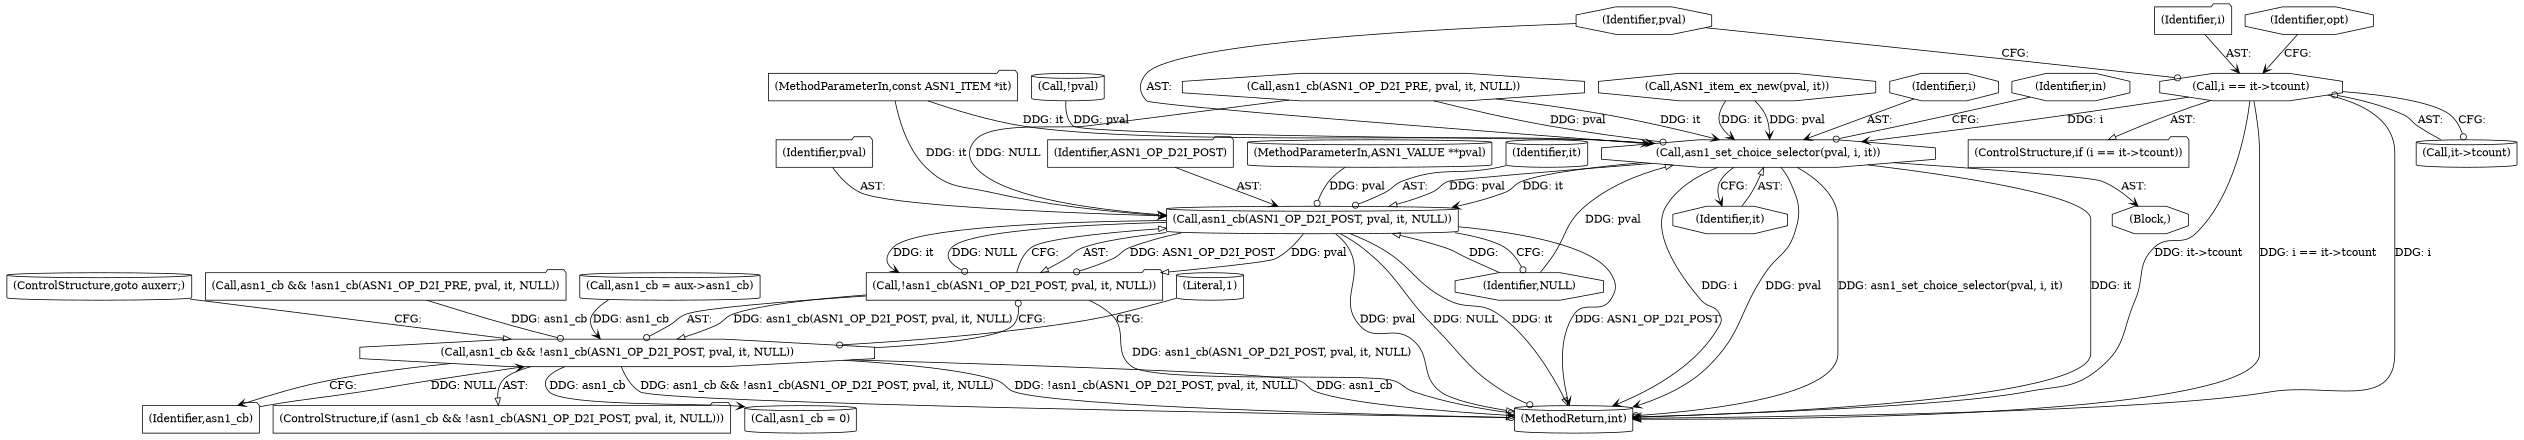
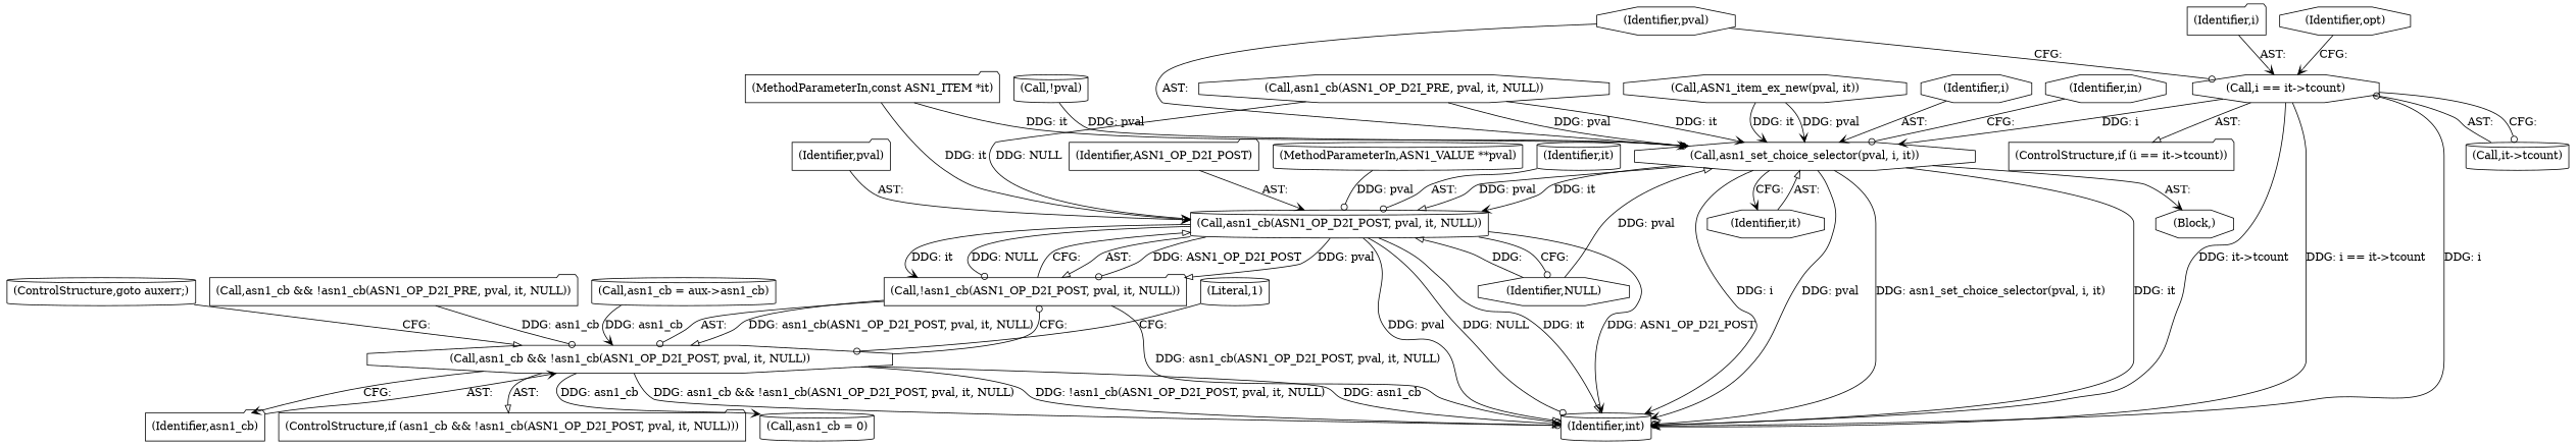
  digraph {
    node [shape=octagon]
    edge [arrowhead=vee]
    n1 [label="(Call,i == it->tcount)"]
    n2 [label="(Call,asn1_set_choice_selector(pval, i, it))"]
    n3 [label="(ControlStructure,if (i == it->tcount))" shape=folder]
-   n4 [label="(MethodReturn,int)" shape=cylinder]
+   n4 [label="(Identifier,int)" shape=cylinder]
    n5 [label="(Call,it->tcount)" shape=cylinder]
    n6 [label="(Call,asn1_cb(ASN1_OP_D2I_POST, pval, it, NULL))" shape=cylinder]
    n7 [label="(Block,)"]
    n8 [label="(Identifier,it)"]
    n9 [label="(Call,!asn1_cb(ASN1_OP_D2I_POST, pval, it, NULL))" shape=folder]
    n10 [label="(Identifier,NULL)"]
    n11 [label="(Call,asn1_cb && !asn1_cb(ASN1_OP_D2I_POST, pval, it, NULL))"]
    n12 [label="(Identifier,asn1_cb)" shape=folder]
    n13 [label="(ControlStructure,if (asn1_cb && !asn1_cb(ASN1_OP_D2I_POST, pval, it, NULL)))" shape=folder]
    n14 [label="(Call,asn1_cb = 0)" shape=cylinder]
    n15 [label="(Identifier,ASN1_OP_D2I_POST)" shape=folder]
    n16 [label="(Call,!pval)" shape=cylinder]
    n17 [label="(Identifier,pval)"]
    n18 [label="(Call,asn1_cb(ASN1_OP_D2I_PRE, pval, it, NULL))"]
    n19 [label="(MethodParameterIn,const ASN1_ITEM *it)" shape=folder]
    n20 [label="(Call,asn1_cb = aux->asn1_cb)" shape=cylinder]
    n21 [label="(MethodParameterIn,ASN1_VALUE **pval)" shape=cylinder]
    n22 [label="(Identifier,i)" shape=folder]
    n23 [label="(Identifier,i)"]
    n24 [label="(Literal,1)" shape=cylinder]
    n25 [label="(ControlStructure,goto auxerr;)" shape=cylinder]
    n26 [label="(Identifier,it)" shape=cylinder]
    n27 [label="(Identifier,in)"]
    n28 [label="(Call,asn1_cb && !asn1_cb(ASN1_OP_D2I_PRE, pval, it, NULL))" shape=folder]
    n29 [label="(Identifier,pval)" shape=folder]
    n30 [label="(Call,ASN1_item_ex_new(pval, it))"]
    n31 [label="(Identifier,opt)"]
    n1 -> n2 [label="DDG: i"]
    n1 -> n3 [arrowhead=onormal label="AST: "]
    n1 -> n4 [label="DDG: i"]
    n1 -> n4 [label="DDG: it->tcount"]
    n1 -> n4 [arrowhead=onormal label="DDG: i == it->tcount"]
    n1 -> n5 [arrowhead=odot label="CFG: "]
    n2 -> n4 [label="DDG: i"]
    n2 -> n4 [label="DDG: pval"]
    n2 -> n4 [arrowhead=odot label="DDG: asn1_set_choice_selector(pval, i, it)"]
    n2 -> n4 [arrowhead=odot label="DDG: it"]
    n2 -> n6 [arrowhead=onormal label="DDG: pval"]
    n2 -> n6 [label="DDG: it"]
    n2 -> n7 [label="AST: "]
    n2 -> n8 [label="CFG: "]
    n5 -> n1 [arrowhead=odot label="AST: "]
    n6 -> n4 [label="DDG: ASN1_OP_D2I_POST"]
    n6 -> n4 [arrowhead=onormal label="DDG: pval"]
    n6 -> n4 [arrowhead=odot label="DDG: NULL"]
    n6 -> n4 [arrowhead=onormal label="DDG: it"]
    n6 -> n9 [arrowhead=onormal label="AST: "]
    n6 -> n9 [arrowhead=odot label="DDG: ASN1_OP_D2I_POST"]
    n6 -> n9 [arrowhead=onormal label="DDG: pval"]
    n6 -> n9 [label="DDG: it"]
    n6 -> n9 [arrowhead=odot label="DDG: NULL"]
    n6 -> n10 [arrowhead=odot label="CFG: "]
    n8 -> n2 [arrowhead=onormal label="AST: "]
    n9 -> n4 [arrowhead=odot label="DDG: asn1_cb(ASN1_OP_D2I_POST, pval, it, NULL)"]
    n9 -> n6 [arrowhead=onormal label="CFG: "]
    n9 -> n11 [arrowhead=odot label="AST: "]
    n9 -> n11 [arrowhead=onormal label="DDG: asn1_cb(ASN1_OP_D2I_POST, pval, it, NULL)"]
    n10 -> n2 [arrowhead=onormal label="DDG: pval"]
    n10 -> n6 [arrowhead=onormal label="DDG: "]
    n11 -> n4 [arrowhead=onormal label="DDG: !asn1_cb(ASN1_OP_D2I_POST, pval, it, NULL)"]
    n11 -> n4 [label="DDG: asn1_cb"]
    n11 -> n4 [arrowhead=odot label="DDG: asn1_cb && !asn1_cb(ASN1_OP_D2I_POST, pval, it, NULL)"]
    n11 -> n9 [arrowhead=odot label="CFG: "]
    n11 -> n12 [label="CFG: "]
    n11 -> n13 [arrowhead=onormal label="AST: "]
    n11 -> n14 [label="DDG: asn1_cb"]
-   n12 -> n11 [label="DDG: NULL"]
+   n12 -> n11 [label="AST: "]
    n15 -> n6 [label="AST: "]
    n16 -> n2 [label="DDG: pval"]
    n17 -> n1 [arrowhead=odot label="CFG: "]
    n17 -> n2 [label="AST: "]
    n18 -> n2 [arrowhead=odot label="DDG: pval"]
    n18 -> n2 [label="DDG: it"]
    n18 -> n6 [arrowhead=onormal label="DDG: NULL"]
    n19 -> n2 [arrowhead=onormal label="DDG: it"]
    n19 -> n6 [label="DDG: it"]
    n20 -> n11 [label="DDG: asn1_cb"]
    n21 -> n6 [arrowhead=odot label="DDG: pval"]
    n22 -> n1 [label="AST: "]
    n23 -> n2 [label="AST: "]
    n24 -> n11 [arrowhead=odot label="CFG: "]
    n25 -> n11 [arrowhead=onormal label="CFG: "]
    n26 -> n6 [arrowhead=odot label="AST: "]
    n27 -> n2 [arrowhead=odot label="CFG: "]
    n28 -> n11 [arrowhead=odot label="DDG: asn1_cb"]
    n29 -> n6 [label="AST: "]
    n30 -> n2 [label="DDG: pval"]
    n30 -> n2 [label="DDG: it"]
    n31 -> n1 [label="CFG: "]
  }
